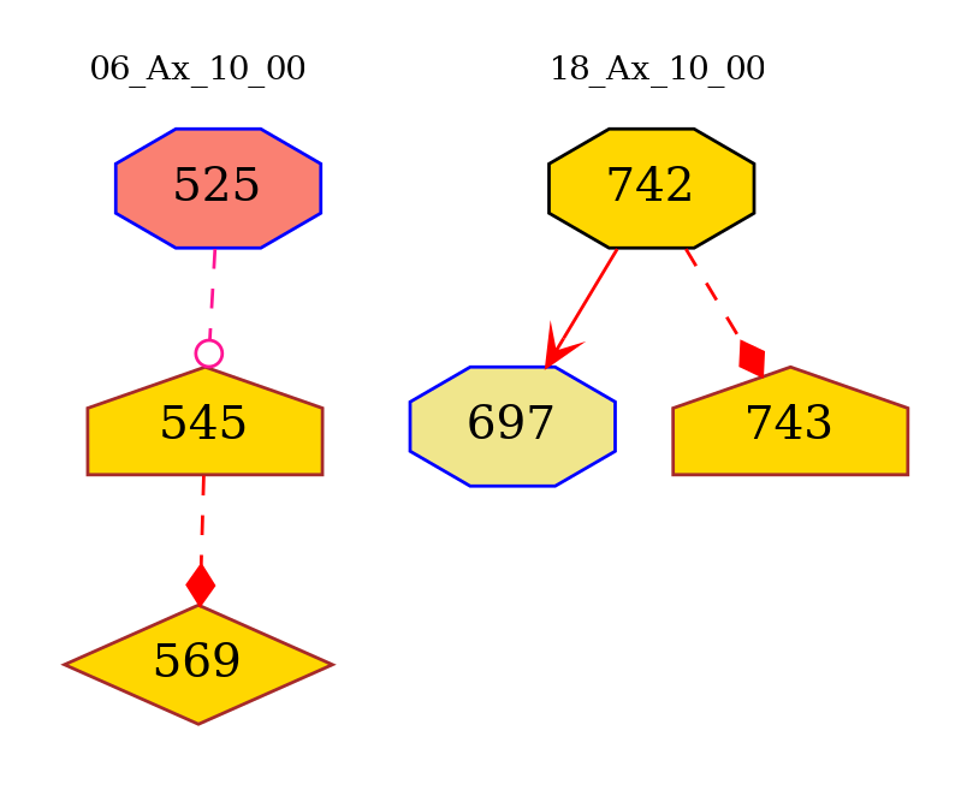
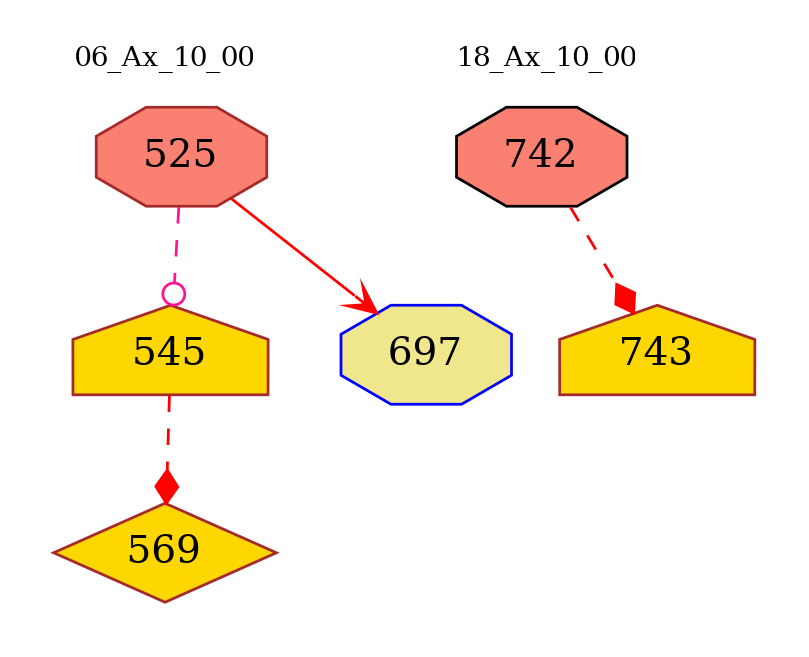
  digraph {
    node [color=brown fillcolor=gold shape=octagon style=filled]
    edge [arrowhead=diamond color=red style=dashed]
    n1 [label=545 shape=house]
-   n2 [color=blue fillcolor=salmon label=525]
+   n2 [fillcolor=salmon label=525]
    n3 [label=569 shape=diamond]
-   n4 [color=black label=742]
+   n4 [color=black fillcolor=salmon label=742]
    n5 [color=blue fillcolor=khaki label=697]
    n6 [label=743 shape=house]
    subgraph cluster_1 {
      color=white
      fontsize=10
      label="06_Ax_10_00"
      n1
      n2
      n3
    }
    subgraph cluster_2 {
      color=white
      fontsize=10
      label="18_Ax_10_00"
      n4
      n5
      n6
    }
    n1 -> n3
    n2 -> n1 [arrowhead=odot color=deeppink]
-   n4 -> n5 [arrowhead=vee style=solid]
+   n2 -> n5 [arrowhead=vee style=solid]
    n4 -> n6
  }
